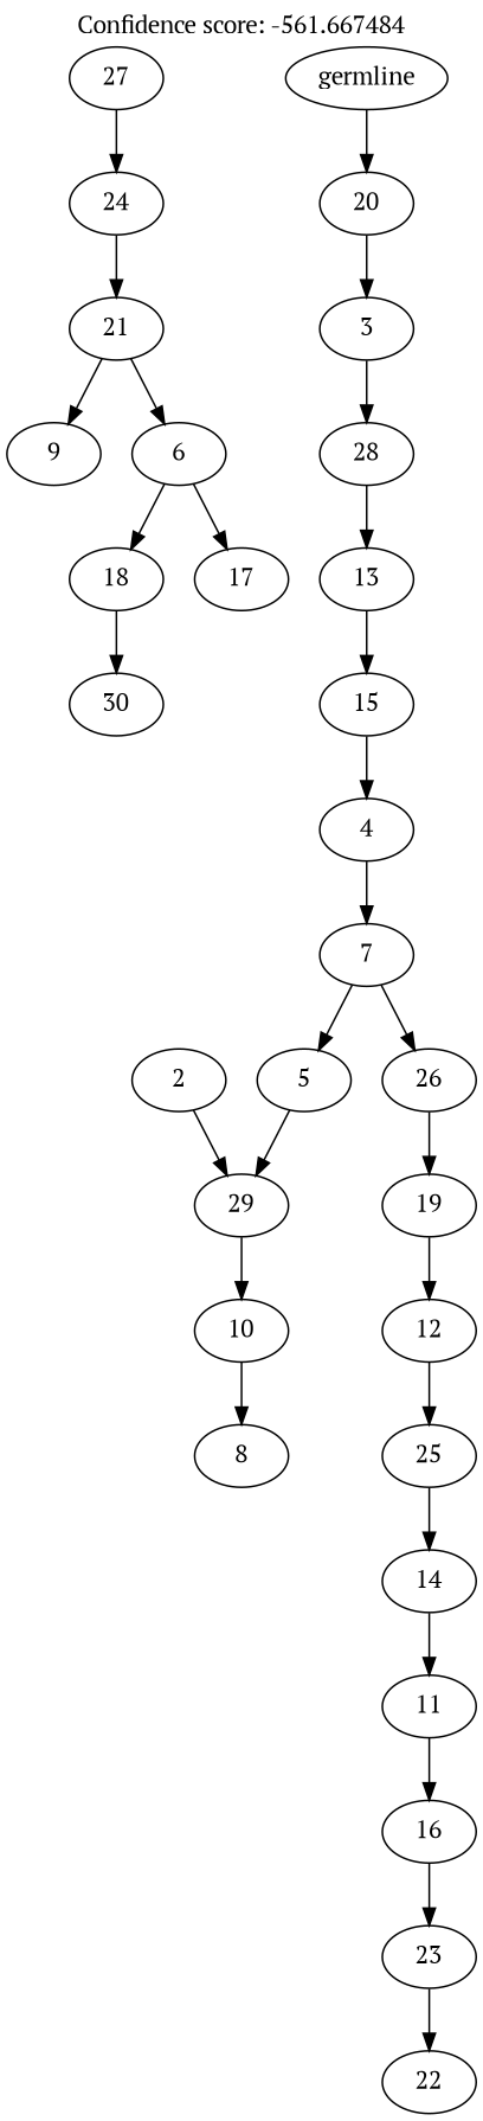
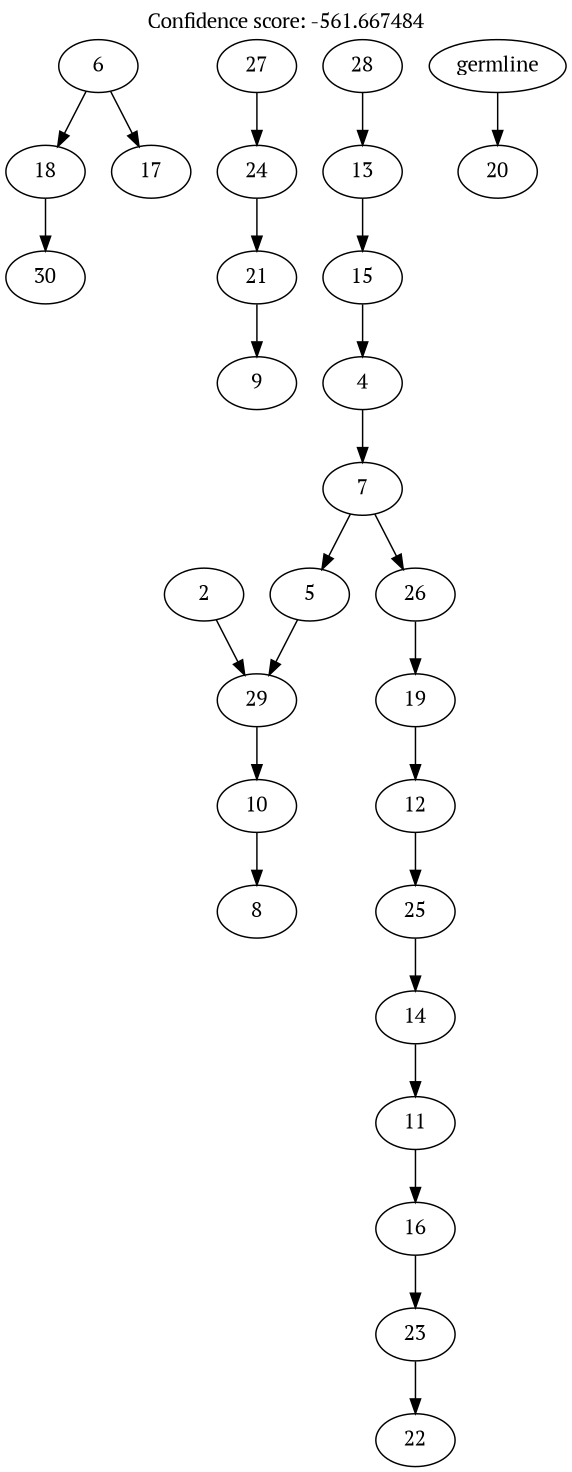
  digraph {
    fontname="PT Serif"
    label="Confidence score: -561.667484"
    labelloc=t
    node [fontname="PT Serif"]
    edge [fontname="PT Serif"]
    n1 [label=18]
    n2 [label=30]
    n3 [label=9]
    n4 [label=6]
    n5 [label=17]
    n6 [label=21]
    n7 [label=24]
    n8 [label=27]
    n9 [label=8]
    n10 [label=10]
    n11 [label=29]
    n12 [label=2]
    n13 [label=5]
    n14 [label=23]
    n15 [label=22]
    n16 [label=16]
    n17 [label=11]
    n18 [label=14]
    n19 [label=25]
    n20 [label=12]
    n21 [label=19]
    n22 [label=26]
    n23 [label=7]
    n24 [label=4]
    n25 [label=15]
    n26 [label=13]
    n27 [label=28]
-   n28 [label=3]
    n29 [label=20]
    n30 [label=germline]
    n1 -> n2
    n4 -> n1
    n4 -> n5
    n6 -> n3
-   n6 -> n4
    n7 -> n6
    n8 -> n7
    n10 -> n9
    n11 -> n10
    n12 -> n11
    n13 -> n11
    n14 -> n15
    n16 -> n14
    n17 -> n16
    n18 -> n17
    n19 -> n18
    n20 -> n19
    n21 -> n20
    n22 -> n21
    n23 -> n13
    n23 -> n22
    n24 -> n23
    n25 -> n24
    n26 -> n25
    n27 -> n26
-   n28 -> n27
-   n29 -> n28
    n30 -> n29
  }
